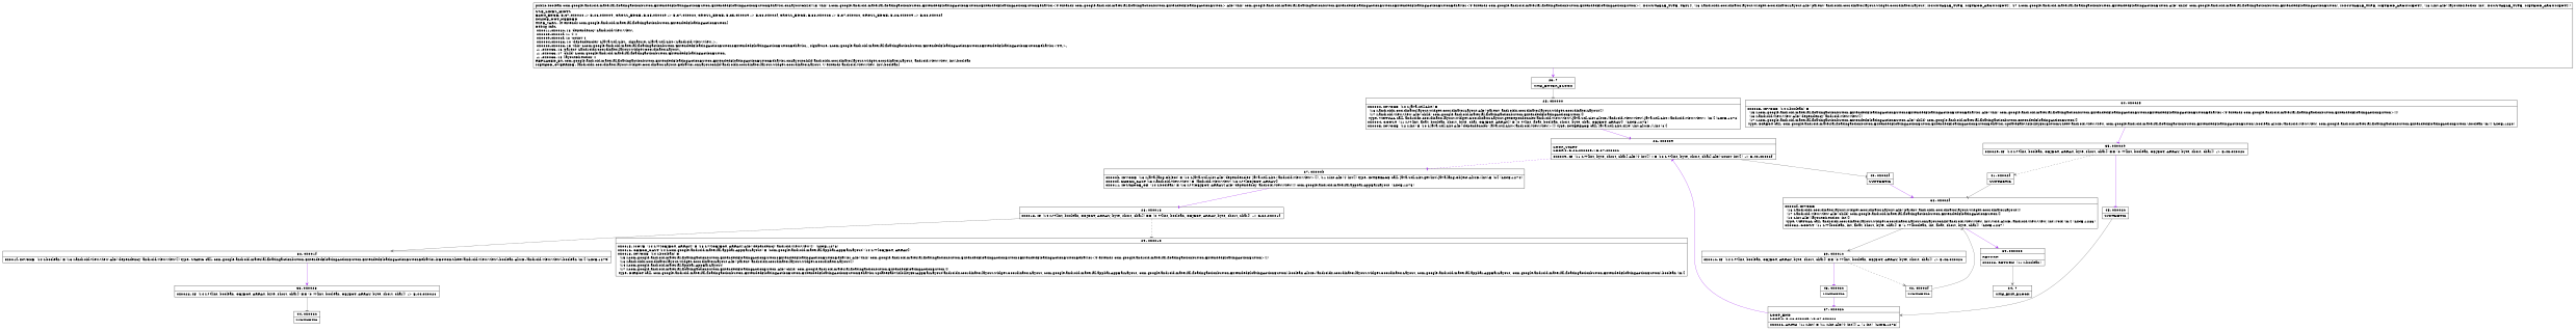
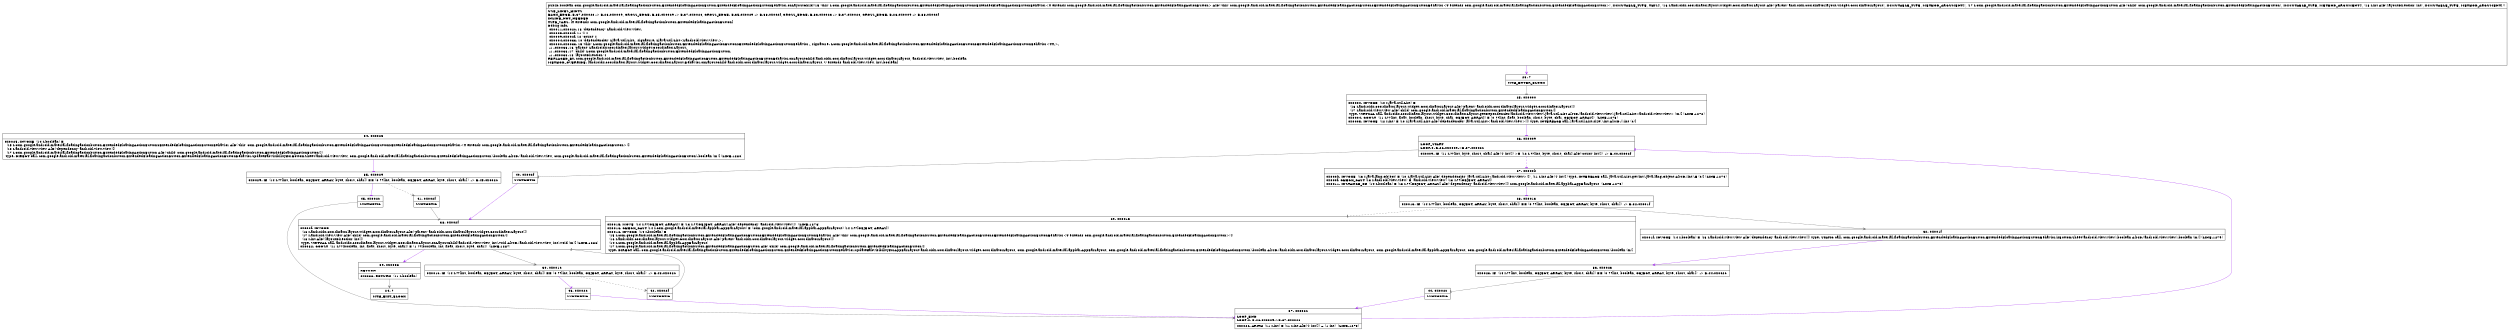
  digraph {
    node [shape=record]
    edge [arrowhead=tee color=purple]
    n1 [label="{23\:\ ?|MTH_ENTER_BLOCK\l}"]
    n2 [label="{25\:\ 0x0000|0x0000: INVOKE  (r0 I:java.util.List) = \l  (r6 I:androidx.coordinatorlayout.widget.CoordinatorLayout A[D('parent' androidx.coordinatorlayout.widget.CoordinatorLayout)])\l  (r7 I:android.view.View A[D('child' com.google.android.material.floatingactionbutton.ExtendedFloatingActionButton)])\l type: VIRTUAL call: androidx.coordinatorlayout.widget.CoordinatorLayout.getDependencies(android.view.View):java.util.List A[MD:(android.view.View):java.util.List\<android.view.View\> (m)] (LINE:1272)\l0x0004: CONST  (r1 I:??[int, float, boolean, short, byte, char, OBJECT, ARRAY]) = (0 ??[int, float, boolean, short, byte, char, OBJECT, ARRAY])  (LINE:1273)\l0x0005: INVOKE  (r2 I:int) = (r0 I:java.util.List A[D('dependencies' java.util.List\<android.view.View\>)]) type: INTERFACE call: java.util.List.size():int A[MD:():int (c)]\l}"]
    n3 [label="{26\:\ 0x0009|LOOP_START\lLOOP:0: B:26:0x0009\-\>B:37:0x002c\l|0x0009: IF  (r1 I:??[int, byte, short, char] A[D('i' int)]) \>= (r2 I:??[int, byte, short, char] A[D('count' int)])  \-\> B:40:0x002f \l}"]
    n4 [label="{27\:\ 0x000b|0x000b: INVOKE  (r3 I:java.lang.Object) = (r0 I:java.util.List A[D('dependencies' java.util.List\<android.view.View\>)]), (r1 I:int A[D('i' int)]) type: INTERFACE call: java.util.List.get(int):java.lang.Object A[MD:(int):E (c)] (LINE:1274)\l0x000f: CHECK_CAST (r3 I:android.view.View) = (android.view.View) (r3 I:??[OBJECT, ARRAY]) \l0x0011: INSTANCE_OF  (r4 I:boolean) = (r3 I:??[OBJECT, ARRAY] A[D('dependency' android.view.View)]) com.google.android.material.appbar.AppBarLayout  (LINE:1275)\l}"]
    n5 [label="{40\:\ 0x002f|SYNTHETIC\l}"]
    n6 [label="{28\:\ 0x0013|0x0013: IF  (r4 I:??[int, boolean, OBJECT, ARRAY, byte, short, char]) == (0 ??[int, boolean, OBJECT, ARRAY, byte, short, char])  \-\> B:32:0x001f \l}"]
    n7 [label="{38\:\ 0x002f|0x002f: INVOKE  \l  (r6 I:androidx.coordinatorlayout.widget.CoordinatorLayout A[D('parent' androidx.coordinatorlayout.widget.CoordinatorLayout)])\l  (r7 I:android.view.View A[D('child' com.google.android.material.floatingactionbutton.ExtendedFloatingActionButton)])\l  (r8 I:int A[D('layoutDirection' int)])\l type: VIRTUAL call: androidx.coordinatorlayout.widget.CoordinatorLayout.onLayoutChild(android.view.View, int):void A[MD:(android.view.View, int):void (m)] (LINE:1286)\l0x0032: CONST  (r1 I:??[boolean, int, float, short, byte, char]) = (1 ??[boolean, int, float, short, byte, char])  (LINE:1287)\l}"]
    n8 [label="{29\:\ 0x0015|0x0015: MOVE  (r4 I:??[OBJECT, ARRAY]) = (r3 I:??[OBJECT, ARRAY] A[D('dependency' android.view.View)])  (LINE:1276)\l0x0016: CHECK_CAST (r4 I:com.google.android.material.appbar.AppBarLayout) = (com.google.android.material.appbar.AppBarLayout) (r4 I:??[OBJECT, ARRAY]) \l0x0018: INVOKE  (r4 I:boolean) = \l  (r5 I:com.google.android.material.floatingactionbutton.ExtendedFloatingActionButton$ExtendedFloatingActionButtonBehavior A[D('this' com.google.android.material.floatingactionbutton.ExtendedFloatingActionButton$ExtendedFloatingActionButtonBehavior\<T extends com.google.android.material.floatingactionbutton.ExtendedFloatingActionButton\>)])\l  (r6 I:androidx.coordinatorlayout.widget.CoordinatorLayout A[D('parent' androidx.coordinatorlayout.widget.CoordinatorLayout)])\l  (r4 I:com.google.android.material.appbar.AppBarLayout)\l  (r7 I:com.google.android.material.floatingactionbutton.ExtendedFloatingActionButton A[D('child' com.google.android.material.floatingactionbutton.ExtendedFloatingActionButton)])\l type: DIRECT call: com.google.android.material.floatingactionbutton.ExtendedFloatingActionButton.ExtendedFloatingActionButtonBehavior.updateFabVisibilityForAppBarLayout(androidx.coordinatorlayout.widget.CoordinatorLayout, com.google.android.material.appbar.AppBarLayout, com.google.android.material.floatingactionbutton.ExtendedFloatingActionButton):boolean A[MD:(androidx.coordinatorlayout.widget.CoordinatorLayout, com.google.android.material.appbar.AppBarLayout, com.google.android.material.floatingactionbutton.ExtendedFloatingActionButton):boolean (m)]\l}"]
    n9 [label="{32\:\ 0x001f|0x001f: INVOKE  (r4 I:boolean) = (r3 I:android.view.View A[D('dependency' android.view.View)]) type: STATIC call: com.google.android.material.floatingactionbutton.ExtendedFloatingActionButton.ExtendedFloatingActionButtonBehavior.isBottomSheet(android.view.View):boolean A[MD:(android.view.View):boolean (m)] (LINE:1279)\l}"]
    n10 [label="{33\:\ 0x0023|0x0023: IF  (r4 I:??[int, boolean, OBJECT, ARRAY, byte, short, char]) == (0 ??[int, boolean, OBJECT, ARRAY, byte, short, char])  \-\> B:44:0x002c \l}"]
    n11 [label="{30\:\ 0x001c|0x001c: IF  (r4 I:??[int, boolean, OBJECT, ARRAY, byte, short, char]) == (0 ??[int, boolean, OBJECT, ARRAY, byte, short, char])  \-\> B:43:0x002c \l}"]
    n12 [label="{42\:\ 0x002f|SYNTHETIC\l}"]
    n13 [label="{43\:\ 0x002c|SYNTHETIC\l}"]
    n14 [label="{37\:\ 0x002c|LOOP_END\lLOOP:0: B:26:0x0009\-\>B:37:0x002c\l|0x002c: ARITH  (r1 I:int) = (r1 I:int A[D('i' int)]) + (1 int)  (LINE:1273)\l}"]
    n15 [label="{39\:\ 0x0033|RETURN\l|0x0033: RETURN  (r1 I:boolean) \l}"]
    n16 [label="{24\:\ ?|MTH_EXIT_BLOCK\l}"]
    n17 [label="{44\:\ 0x002c|SYNTHETIC\l}"]
    n18 [label="{34\:\ 0x0025|0x0025: INVOKE  (r4 I:boolean) = \l  (r5 I:com.google.android.material.floatingactionbutton.ExtendedFloatingActionButton$ExtendedFloatingActionButtonBehavior A[D('this' com.google.android.material.floatingactionbutton.ExtendedFloatingActionButton$ExtendedFloatingActionButtonBehavior\<T extends com.google.android.material.floatingactionbutton.ExtendedFloatingActionButton\>)])\l  (r3 I:android.view.View A[D('dependency' android.view.View)])\l  (r7 I:com.google.android.material.floatingactionbutton.ExtendedFloatingActionButton A[D('child' com.google.android.material.floatingactionbutton.ExtendedFloatingActionButton)])\l type: DIRECT call: com.google.android.material.floatingactionbutton.ExtendedFloatingActionButton.ExtendedFloatingActionButtonBehavior.updateFabVisibilityForBottomSheet(android.view.View, com.google.android.material.floatingactionbutton.ExtendedFloatingActionButton):boolean A[MD:(android.view.View, com.google.android.material.floatingactionbutton.ExtendedFloatingActionButton):boolean (m)] (LINE:1280)\l}"]
    n19 [label="{35\:\ 0x0029|0x0029: IF  (r4 I:??[int, boolean, OBJECT, ARRAY, byte, short, char]) == (0 ??[int, boolean, OBJECT, ARRAY, byte, short, char])  \-\> B:45:0x002c \l}"]
    n20 [label="{41\:\ 0x002f|SYNTHETIC\l}"]
    n21 [label="{45\:\ 0x002c|SYNTHETIC\l}"]
    n22 [label="{public boolean com.google.android.material.floatingactionbutton.ExtendedFloatingActionButton.ExtendedFloatingActionButtonBehavior.onLayoutChild((r5 'this' I:com.google.android.material.floatingactionbutton.ExtendedFloatingActionButton$ExtendedFloatingActionButtonBehavior\<T extends com.google.android.material.floatingactionbutton.ExtendedFloatingActionButton\> A[D('this' com.google.android.material.floatingactionbutton.ExtendedFloatingActionButton$ExtendedFloatingActionButtonBehavior\<T extends com.google.android.material.floatingactionbutton.ExtendedFloatingActionButton\>), IMMUTABLE_TYPE, THIS]), (r6 I:androidx.coordinatorlayout.widget.CoordinatorLayout A[D('parent' androidx.coordinatorlayout.widget.CoordinatorLayout), IMMUTABLE_TYPE, METHOD_ARGUMENT]), (r7 I:com.google.android.material.floatingactionbutton.ExtendedFloatingActionButton A[D('child' com.google.android.material.floatingactionbutton.ExtendedFloatingActionButton), IMMUTABLE_TYPE, METHOD_ARGUMENT]), (r8 I:int A[D('layoutDirection' int), IMMUTABLE_TYPE, METHOD_ARGUMENT]))  | USE_LINES_HINTS\lBACK_EDGE: B:37:0x002c \-\> B:26:0x0009, CROSS_EDGE: B:35:0x0029 \-\> B:37:0x002c, CROSS_EDGE: B:35:0x0029 \-\> B:38:0x002f, CROSS_EDGE: B:33:0x0023 \-\> B:37:0x002c, CROSS_EDGE: B:26:0x0009 \-\> B:38:0x002f\lINLINE_NOT_NEEDED\lTYPE_VARS: [T extends com.google.android.material.floatingactionbutton.ExtendedFloatingActionButton]\lDebug Info:\l  0x0011\-0x002c: r3 'dependency' Landroid\/view\/View;\l  0x0005\-0x002f: r1 'i' I\l  0x0009\-0x002f: r2 'count' I\l  0x0004\-0x0033: r0 'dependencies' Ljava\/util\/List;, signature: Ljava\/util\/List\<Landroid\/view\/View;\>;\l  0x0000\-0x0033: r5 'this' Lcom\/google\/android\/material\/floatingactionbutton\/ExtendedFloatingActionButton$ExtendedFloatingActionButtonBehavior;, signature: Lcom\/google\/android\/material\/floatingactionbutton\/ExtendedFloatingActionButton$ExtendedFloatingActionButtonBehavior\<TT;\>;\l  \-1 \-0x0033: r6 'parent' Landroidx\/coordinatorlayout\/widget\/CoordinatorLayout;\l  \-1 \-0x0033: r7 'child' Lcom\/google\/android\/material\/floatingactionbutton\/ExtendedFloatingActionButton;\l  \-1 \-0x0033: r8 'layoutDirection' I\lREPLACED_BY: com.google.android.material.floatingactionbutton.ExtendedFloatingActionButton.ExtendedFloatingActionButtonBehavior.onLayoutChild(androidx.coordinatorlayout.widget.CoordinatorLayout, android.view.View, int):boolean\lMETHOD_OVERRIDE: [androidx.coordinatorlayout.widget.CoordinatorLayout.Behavior.onLayoutChild(androidx.coordinatorlayout.widget.CoordinatorLayout, V extends android.view.View, int):boolean]\l}"]
    n1 -> n2 [color=gray40]
    n2 -> n3
    n3 -> n4 [style=dashed]
    n3 -> n5 [color=gray40]
    n4 -> n6
    n5 -> n7 [arrowhead=vee]
    n6 -> n8 [color=gray40 style=dashed]
    n6 -> n9 [arrowhead=vee color=gray40]
    n7 -> n11 [arrowhead=vee color=gray40]
    n7 -> n15 [arrowhead=vee]
    n9 -> n10 [arrowhead=vee]
    n10 -> n17 [color=gray40]
    n11 -> n12 [arrowhead=vee color=gray40 style=dashed]
    n11 -> n13
    n12 -> n7 [color=gray40]
    n13 -> n14
    n14 -> n3
    n15 -> n16 [arrowhead=vee color=gray40]
+   n17 -> n14 [arrowhead=vee]
    n18 -> n19
    n19 -> n20 [arrowhead=vee color=gray40 style=dashed]
    n19 -> n21
    n20 -> n7 [color=gray40]
    n21 -> n14 [arrowhead=vee color=gray40]
    n22 -> n1 [arrowhead=vee]
  }
